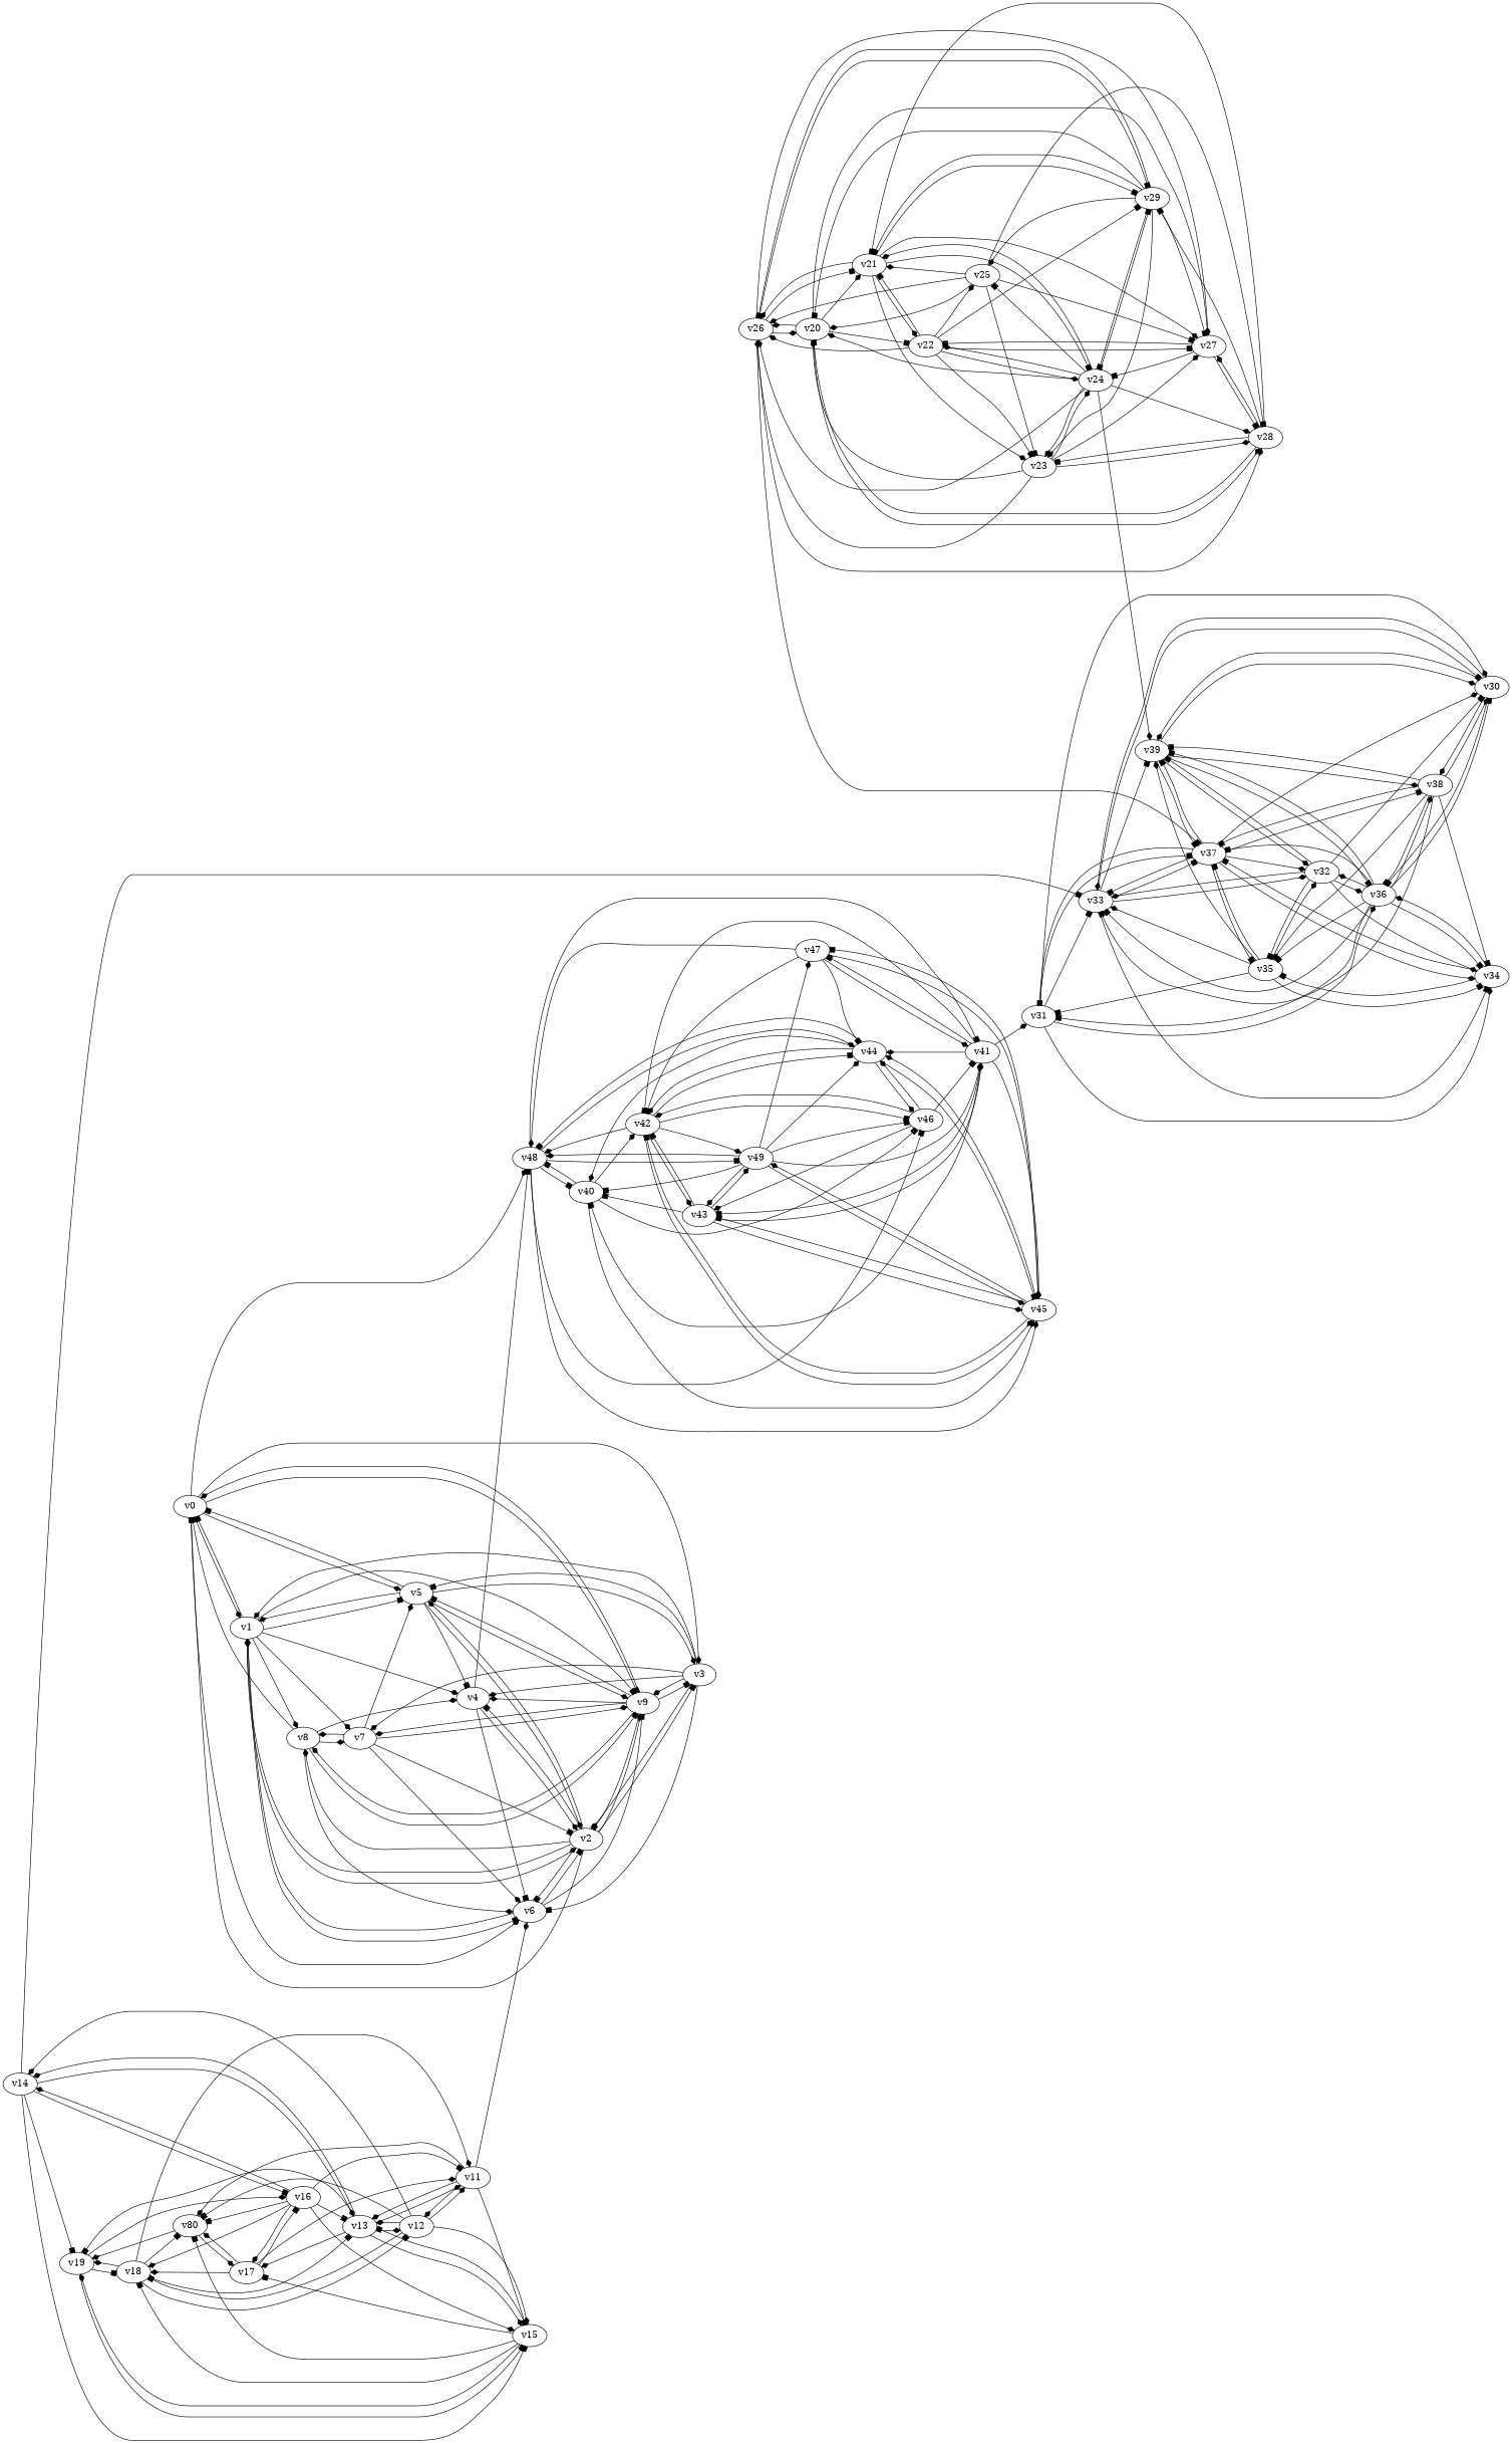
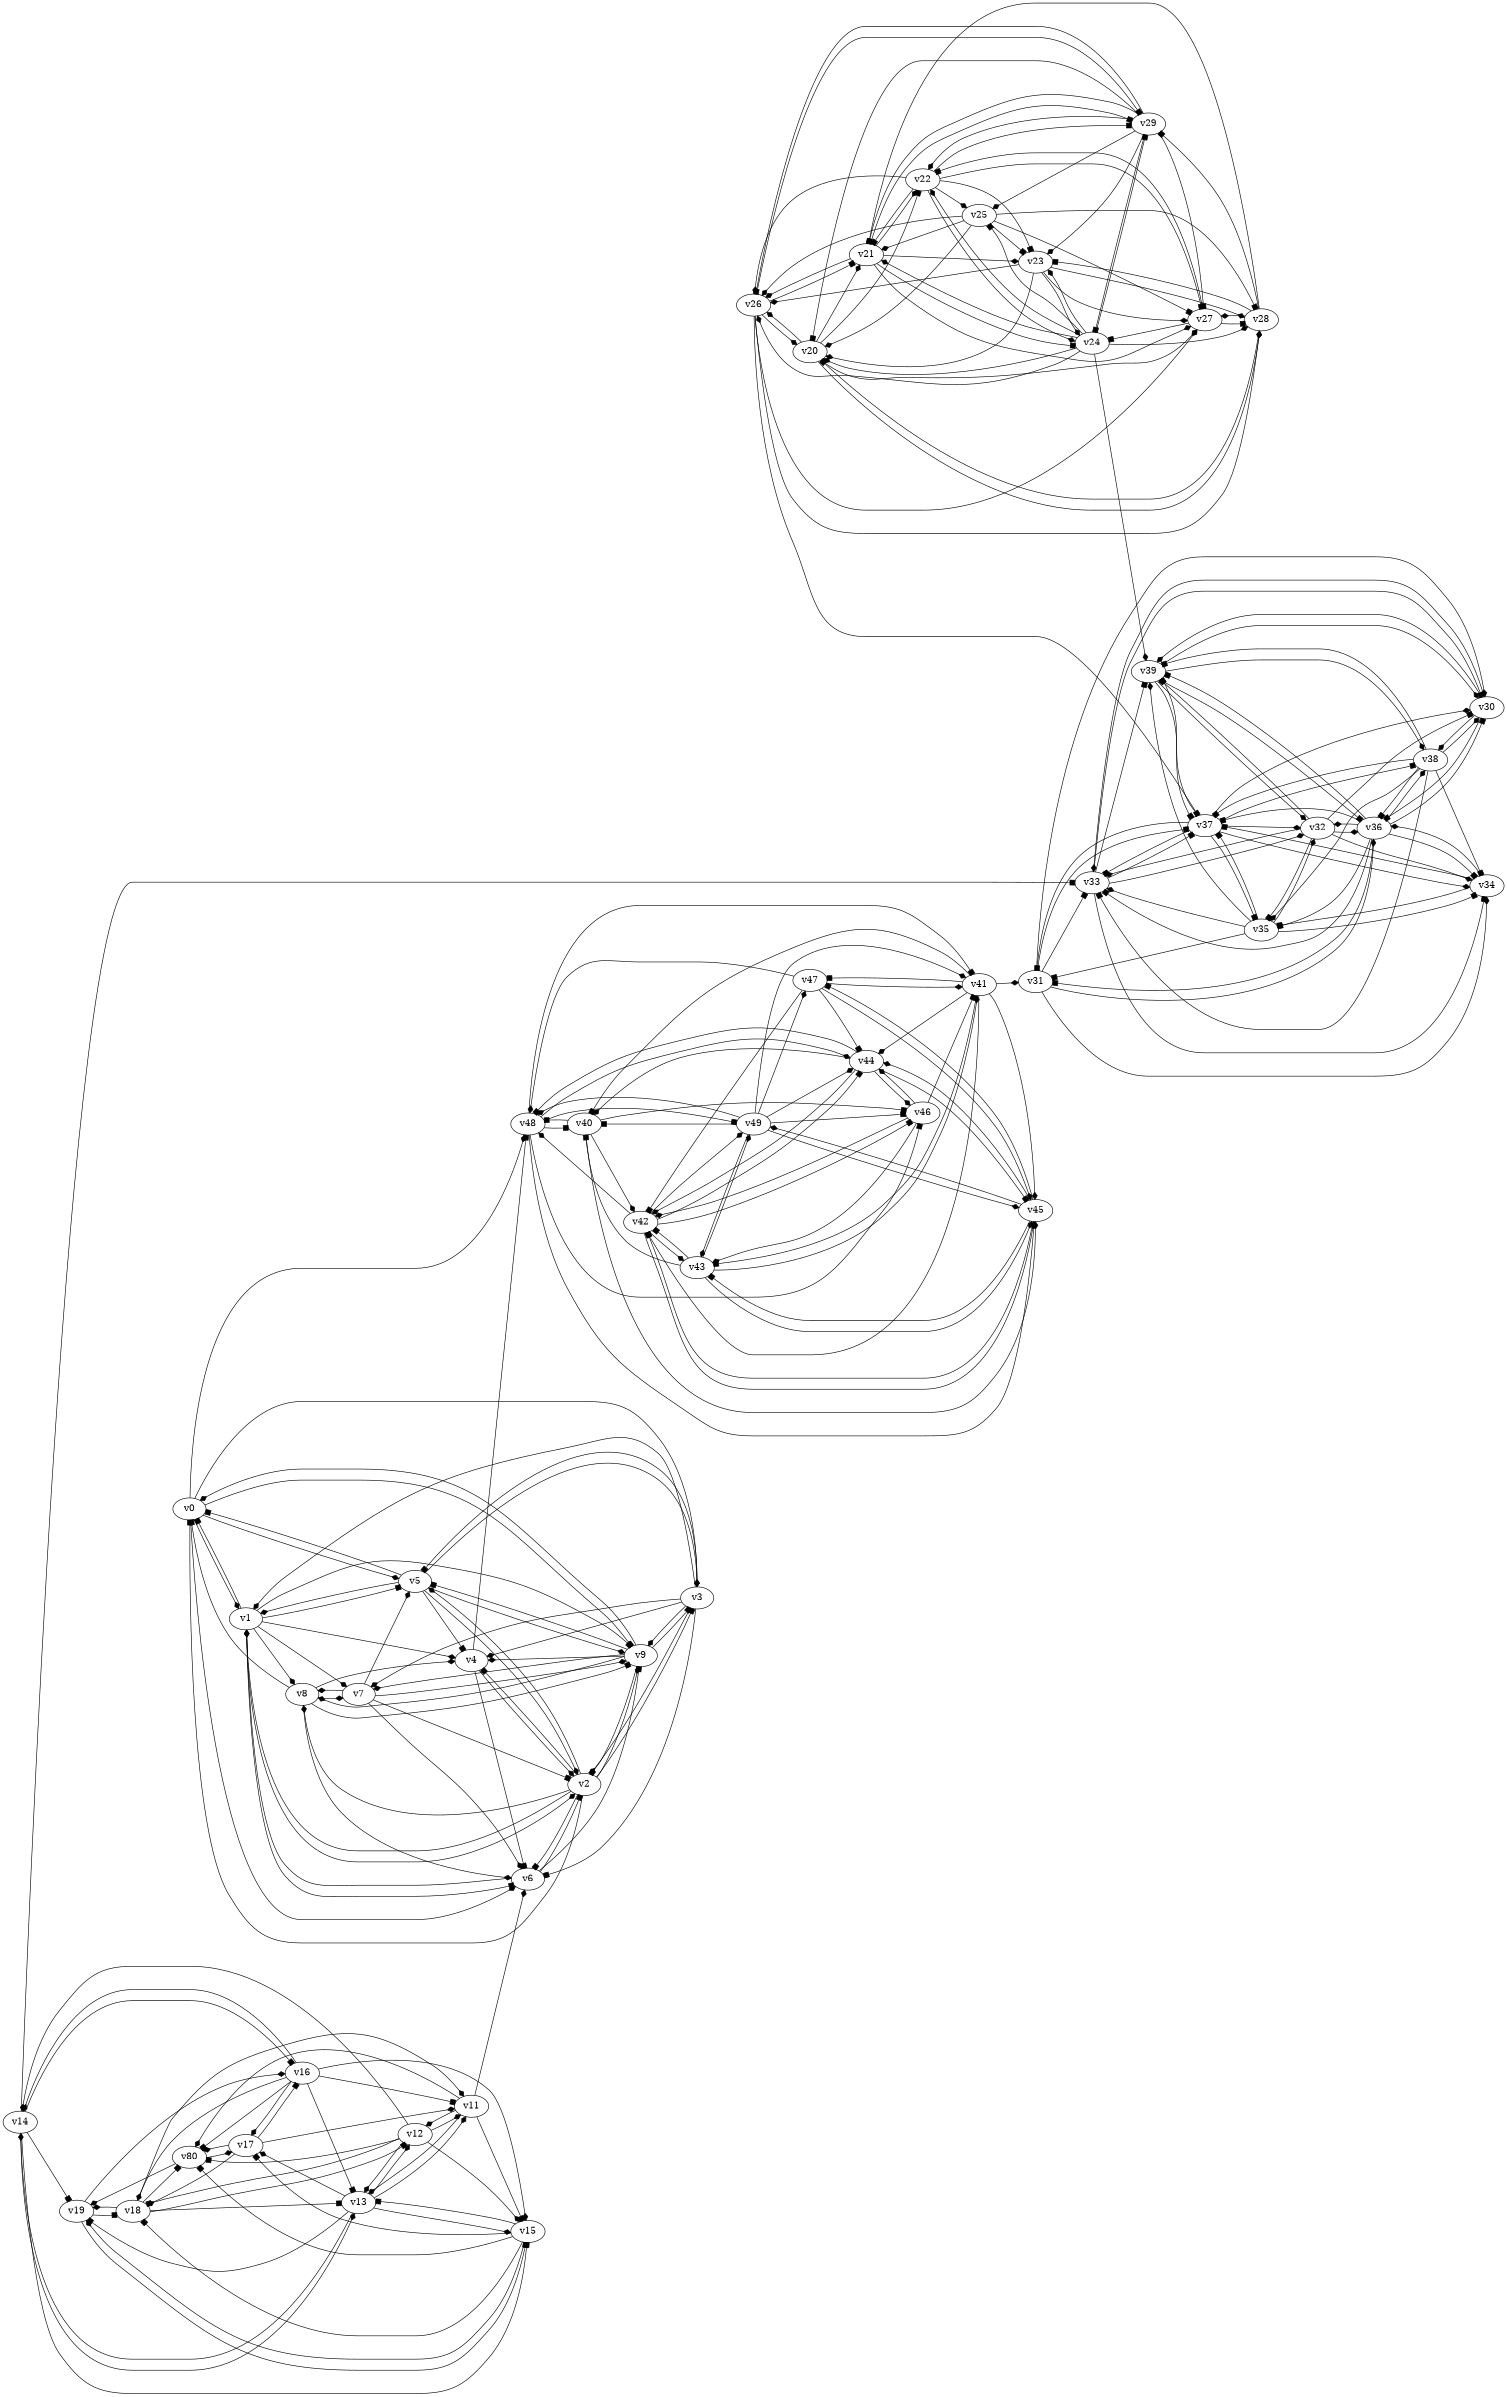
  digraph {
    rankdir=LR
    node [player=1 priority=1]
    edge [arrowhead=diamond]
    v0 [player=0 priority=0]
    v1
    v3 [player=0 priority=0]
    v5
    v6 [priority=0]
    v9 [player=0 priority=0]
    v48 [player=0 priority=0]
    v2
    v4 [priority=0]
    v7
    v8 [player=0]
    v40 [player=0]
    v45 [player=0]
    v46 [player=0 priority=0]
    v41
    v44
    v49 [player=0]
    n18 [label=v80]
    v17 [player=0]
    v19 [player=0]
    v11
    v18 [player=0 priority=0]
    v16
    v15 [player=0 priority=0]
    v12 [player=0]
    v13
    v14 [priority=0]
    v33
    v39
    v37 [priority=0]
    v30 [player=0 priority=0]
    v34 [priority=0]
    v32 [player=0 priority=0]
    v20 [player=0]
    v21
    v22 [player=0]
    v26 [priority=0]
    v27
    v28 [priority=0]
    v23
    v24 [player=0 priority=0]
    v29
    v25 [priority=0]
    v36 [player=0]
    v38 [player=0 priority=0]
    v31 [player=0]
    v35
    v42 [player=0]
    v43 [player=0 priority=0]
    v47 [priority=0]
    v0 -> v1
    v0 -> v3
    v0 -> v5
    v0 -> v6
    v0 -> v9 [arrowhead=box]
    v0 -> v48
    v1 -> v0 [arrowhead=box]
    v1 -> v5 [arrowhead=box]
    v1 -> v6 [arrowhead=box]
    v1 -> v9 [arrowhead=box]
    v1 -> v2
    v1 -> v4
    v1 -> v7
    v1 -> v8
    v3 -> v1
    v3 -> v5 [arrowhead=box]
    v3 -> v6 [arrowhead=box]
    v3 -> v9
    v3 -> v2
    v3 -> v4
    v3 -> v7
    v5 -> v0 [arrowhead=box]
    v5 -> v1
    v5 -> v3
    v5 -> v9
    v5 -> v2
    v5 -> v4 [arrowhead=box]
    v6 -> v1
    v6 -> v9 [arrowhead=box]
    v6 -> v2 [arrowhead=box]
    v9 -> v0
    v9 -> v3 [arrowhead=box]
    v9 -> v5 [arrowhead=box]
    v9 -> v2 [arrowhead=box]
    v9 -> v4
    v9 -> v7
    v9 -> v8
    v48 -> v40 [arrowhead=box]
    v48 -> v45
    v48 -> v46 [arrowhead=box]
    v48 -> v41 [arrowhead=box]
    v48 -> v44
    v48 -> v49 [arrowhead=box]
    v2 -> v0 [arrowhead=box]
    v2 -> v1
    v2 -> v3 [arrowhead=box]
    v2 -> v5
    v2 -> v6 [arrowhead=box]
    v2 -> v9
    v2 -> v4 [arrowhead=box]
    v2 -> v8
    v4 -> v6 [arrowhead=box]
    v4 -> v48 [arrowhead=box]
    v4 -> v2
    v7 -> v5
    v7 -> v6
    v7 -> v9
    v7 -> v2 [arrowhead=box]
    v7 -> v8
    v8 -> v0 [arrowhead=box]
    v8 -> v6
    v8 -> v9 [arrowhead=box]
    v8 -> v4
    v8 -> v7
    v40 -> v48 [arrowhead=box]
    v40 -> v45
    v40 -> v46 [arrowhead=box]
    v40 -> v42
    v45 -> v44
    v45 -> v49
    v45 -> v42 [arrowhead=box]
    v45 -> v43 [arrowhead=box]
    v45 -> v47 [arrowhead=box]
    v46 -> v41 [arrowhead=box]
    v46 -> v44
    v46 -> v42
    v46 -> v43
    v41 -> v40 [arrowhead=box]
    v41 -> v45
    v41 -> v44
    v41 -> v31
    v41 -> v42 [arrowhead=box]
    v41 -> v43 [arrowhead=box]
    v41 -> v47 [arrowhead=box]
    v44 -> v48 [arrowhead=box]
    v44 -> v40
    v44 -> v45 [arrowhead=box]
    v44 -> v46
    v44 -> v42
    v49 -> v48
    v49 -> v40 [arrowhead=box]
    v49 -> v45
    v49 -> v46 [arrowhead=box]
    v49 -> v41
    v49 -> v44
    v49 -> v43
    v49 -> v47
    n18 -> v17
    n18 -> v19
    v17 -> n18
    v17 -> v11
    v17 -> v18
    v17 -> v16 [arrowhead=box]
    v19 -> v18 [arrowhead=box]
    v19 -> v16
    v19 -> v15 [arrowhead=box]
    v11 -> v6
    v11 -> n18
    v11 -> v15 [arrowhead=box]
    v11 -> v12
    v11 -> v13
    v18 -> n18 [arrowhead=box]
    v18 -> v19
    v18 -> v11
    v18 -> v12 [arrowhead=box]
    v18 -> v13 [arrowhead=box]
    v16 -> n18 [arrowhead=box]
    v16 -> v17
    v16 -> v11 [arrowhead=box]
    v16 -> v18
    v16 -> v15
    v16 -> v13 [arrowhead=box]
    v16 -> v14
    v15 -> n18 [arrowhead=box]
    v15 -> v17 [arrowhead=box]
    v15 -> v19
    v15 -> v18 [arrowhead=box]
    v15 -> v13 [arrowhead=box]
    v12 -> n18 [arrowhead=box]
    v12 -> v11
    v12 -> v18 [arrowhead=box]
    v12 -> v15
    v12 -> v13
    v12 -> v14
    v13 -> v17
    v13 -> v19 [arrowhead=box]
    v13 -> v11
    v13 -> v15
    v13 -> v12
    v13 -> v14
    v14 -> v19 [arrowhead=box]
    v14 -> v16 [arrowhead=box]
    v14 -> v15 [arrowhead=box]
    v14 -> v13
    v14 -> v33 [arrowhead=box]
    v33 -> v39 [arrowhead=box]
    v33 -> v37 [arrowhead=box]
    v33 -> v30 [arrowhead=box]
    v33 -> v34 [arrowhead=box]
    v33 -> v32
    v39 -> v37 [arrowhead=box]
    v39 -> v30
    v39 -> v32
    v39 -> v36 [arrowhead=box]
    v39 -> v38
    v37 -> v33 [arrowhead=box]
    v37 -> v39 [arrowhead=box]
    v37 -> v30
    v37 -> v34
    v37 -> v32
    v37 -> v38 [arrowhead=box]
    v37 -> v31 [arrowhead=box]
    v37 -> v35 [arrowhead=box]
    v30 -> v33
    v30 -> v39
    v30 -> v36 [arrowhead=box]
    v30 -> v38
    v34 -> v37 [arrowhead=box]
    v34 -> v36
    v34 -> v35 [arrowhead=box]
    v32 -> v33
    v32 -> v39 [arrowhead=box]
    v32 -> v30 [arrowhead=box]
    v32 -> v34
    v32 -> v36
    v32 -> v35 [arrowhead=box]
    v20 -> v21
    v20 -> v22 [arrowhead=box]
    v20 -> v26
    v20 -> v27
    v20 -> v28
    v21 -> v22
    v21 -> v26
    v21 -> v27
    v21 -> v23
    v21 -> v24 [arrowhead=box]
    v21 -> v29 [arrowhead=box]
    v22 -> v21 [arrowhead=box]
    v22 -> v26
    v22 -> v27 [arrowhead=box]
    v22 -> v23 [arrowhead=box]
    v22 -> v24
    v22 -> v29 [arrowhead=box]
    v22 -> v25
    v26 -> v37 [arrowhead=box]
    v26 -> v20
    v26 -> v21 [arrowhead=box]
    v26 -> v27
    v26 -> v28
    v26 -> v29 [arrowhead=box]
    v27 -> v22 [arrowhead=box]
    v27 -> v28 [arrowhead=box]
    v27 -> v24 [arrowhead=box]
    v28 -> v20 [arrowhead=box]
    v28 -> v21 [arrowhead=box]
    v28 -> v27
    v28 -> v23 [arrowhead=box]
    v28 -> v29 [arrowhead=box]
    v23 -> v20
    v23 -> v26
    v23 -> v27
    v23 -> v28
    v23 -> v24
    v24 -> v39
    v24 -> v20
    v24 -> v21
    v24 -> v22
    v24 -> v26
    v24 -> v28
    v24 -> v23
    v24 -> v29 [arrowhead=box]
    v24 -> v25 [arrowhead=box]
    v29 -> v20 [arrowhead=box]
    v29 -> v21 [arrowhead=box]
+   v29 -> v22
    v29 -> v26 [arrowhead=box]
    v29 -> v27 [arrowhead=box]
    v29 -> v23
    v29 -> v24 [arrowhead=box]
    v29 -> v25
    v25 -> v20
    v25 -> v21
    v25 -> v26
    v25 -> v27 [arrowhead=box]
    v25 -> v28 [arrowhead=box]
    v25 -> v23 [arrowhead=box]
    v36 -> v33 [arrowhead=box]
    v36 -> v39 [arrowhead=box]
    v36 -> v37 [arrowhead=box]
    v36 -> v30 [arrowhead=box]
    v36 -> v34 [arrowhead=box]
    v36 -> v32
    v36 -> v38
    v36 -> v31 [arrowhead=box]
    v36 -> v35 [arrowhead=box]
    v38 -> v33 [arrowhead=box]
    v38 -> v39 [arrowhead=box]
    v38 -> v37 [arrowhead=box]
    v38 -> v30
    v38 -> v34 [arrowhead=box]
    v38 -> v36 [arrowhead=box]
    v38 -> v35
    v31 -> v33 [arrowhead=box]
    v31 -> v37 [arrowhead=box]
    v31 -> v30
    v31 -> v34
    v31 -> v36
    v35 -> v33
    v35 -> v39
    v35 -> v37 [arrowhead=box]
    v35 -> v34 [arrowhead=box]
    v35 -> v32
    v35 -> v31 [arrowhead=box]
    v42 -> v48
    v42 -> v45
    v42 -> v46 [arrowhead=box]
    v42 -> v44 [arrowhead=box]
    v42 -> v49
    v42 -> v43
    v43 -> v40 [arrowhead=box]
    v43 -> v45
    v43 -> v41
    v43 -> v49
    v43 -> v42 [arrowhead=box]
    v47 -> v48
    v47 -> v45
    v47 -> v41
    v47 -> v44 [arrowhead=box]
    v47 -> v42 [arrowhead=box]
  }
